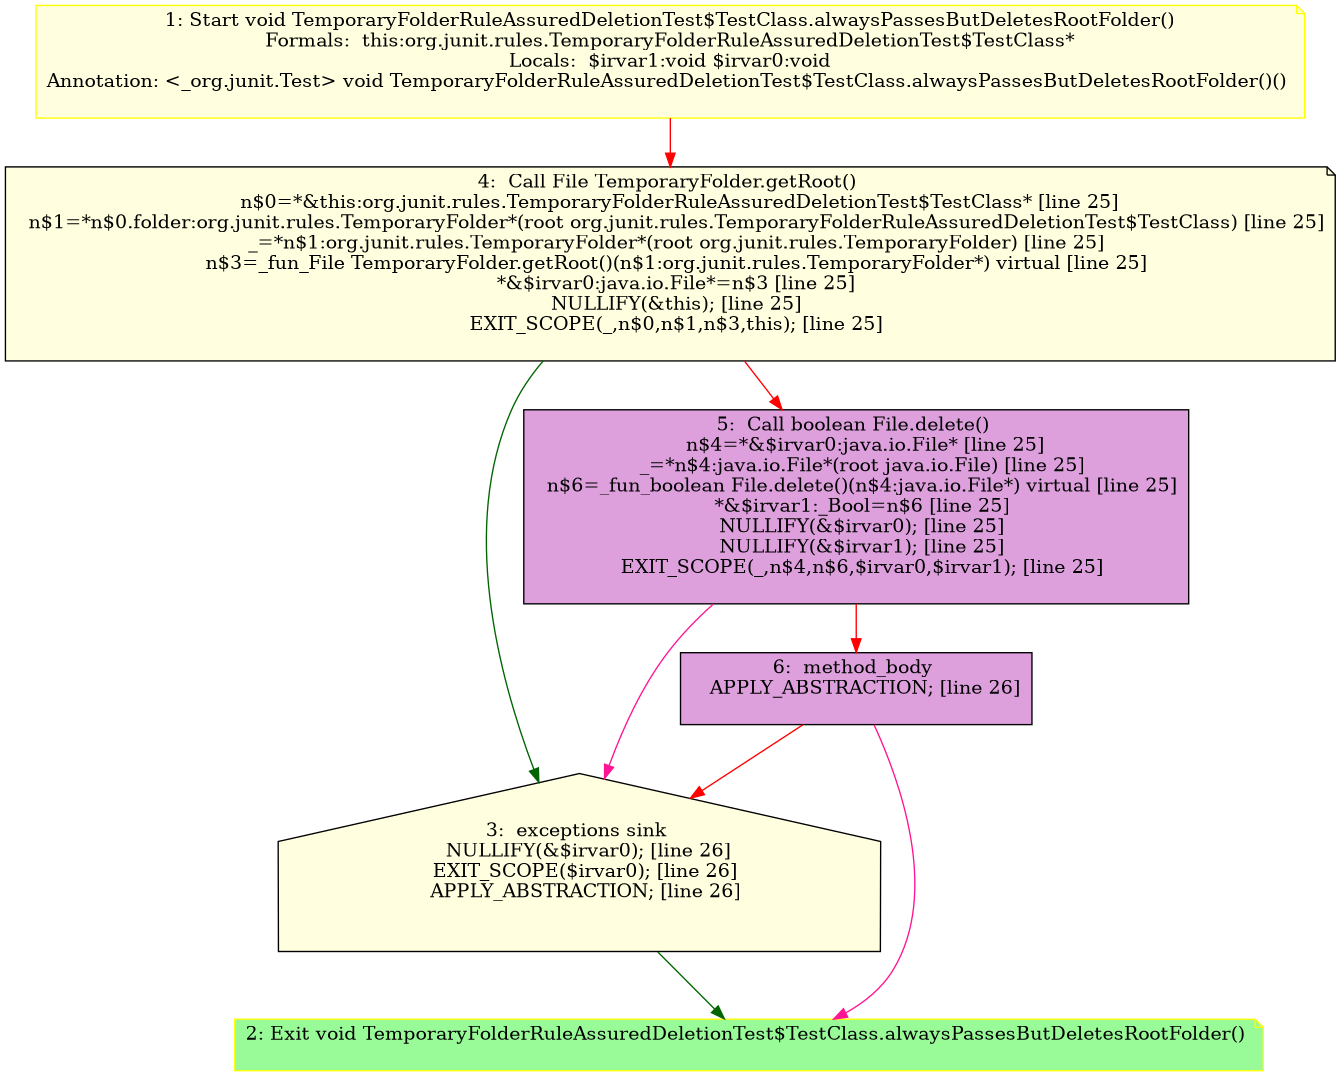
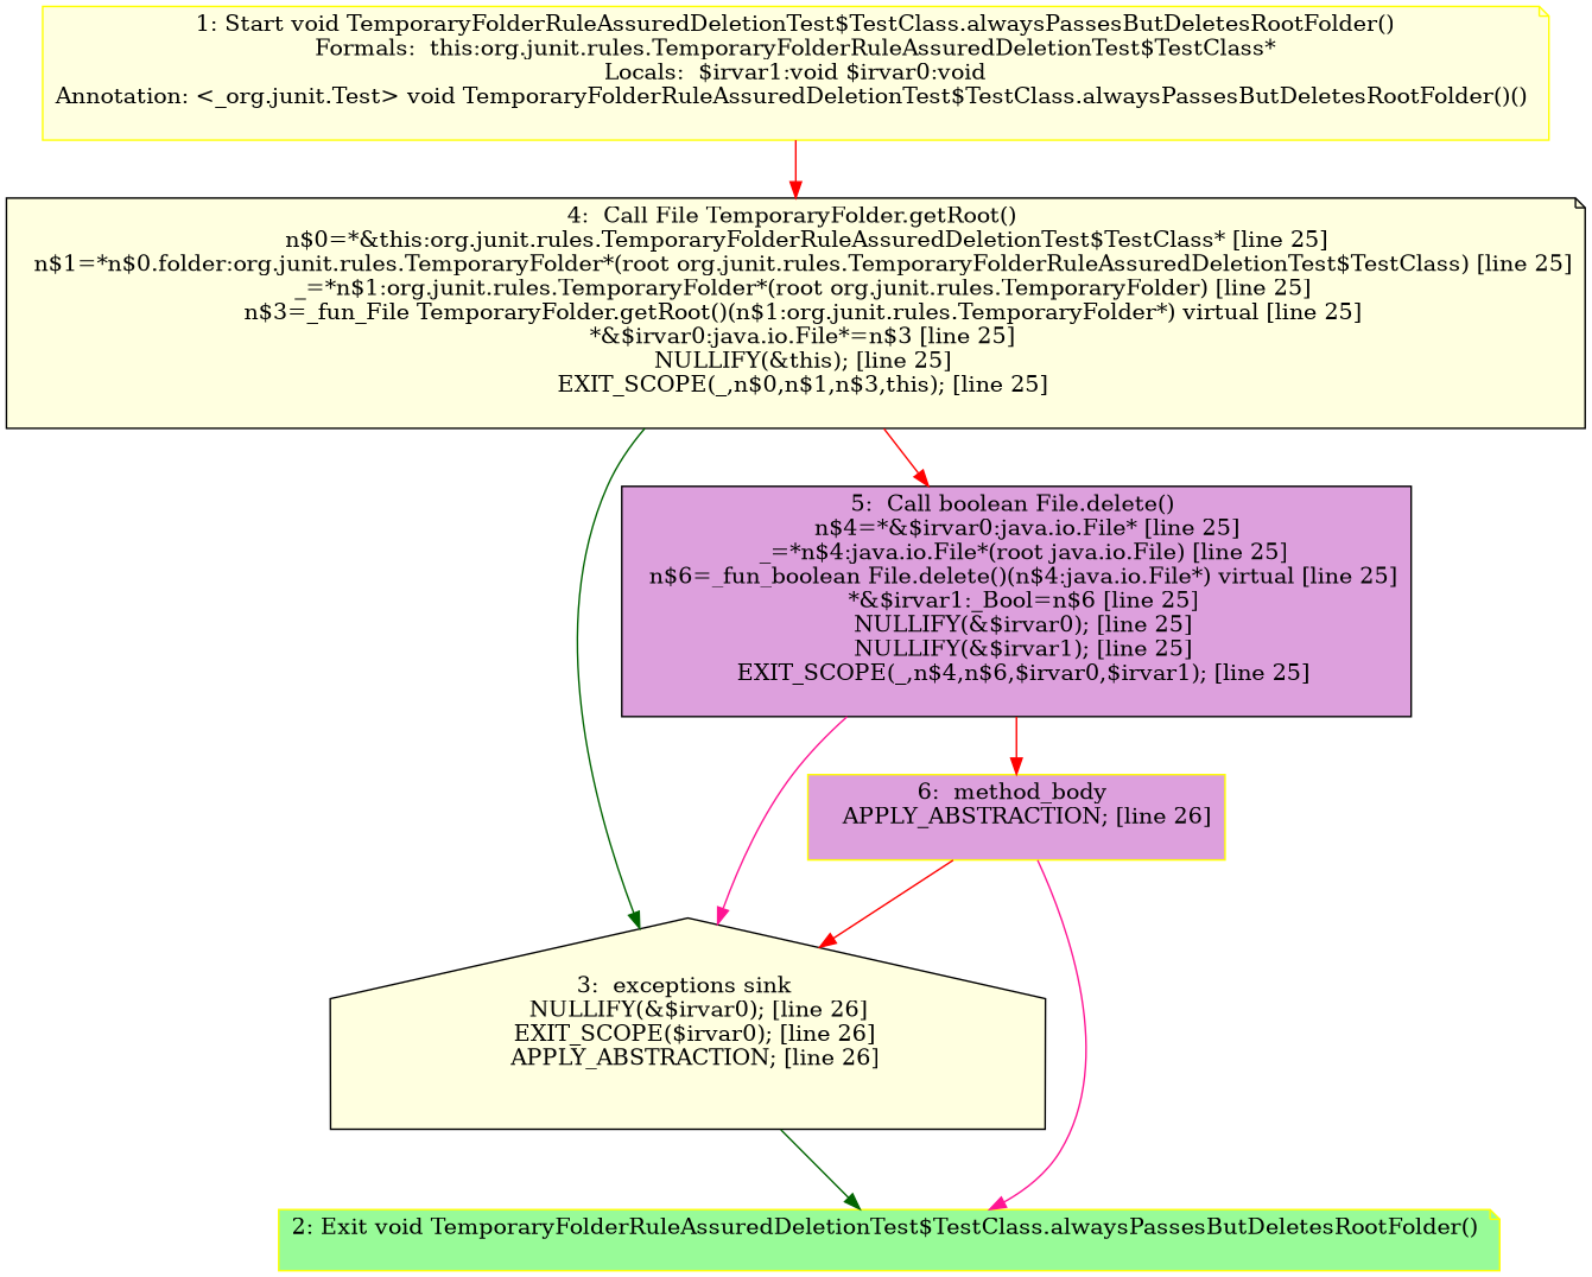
  digraph {
    node [style=filled fillcolor=lightyellow shape=note]
    edge [color=red]
    n1 [color=yellow label="1: Start void TemporaryFolderRuleAssuredDeletionTest$TestClass.alwaysPassesButDeletesRootFolder()\nFormals:  this:org.junit.rules.TemporaryFolderRuleAssuredDeletionTest$TestClass*\nLocals:  $irvar1:void $irvar0:void\nAnnotation: <_org.junit.Test> void TemporaryFolderRuleAssuredDeletionTest$TestClass.alwaysPassesButDeletesRootFolder()() \n  "]
    n2 [label="4:  Call File TemporaryFolder.getRoot() \n   n$0=*&this:org.junit.rules.TemporaryFolderRuleAssuredDeletionTest$TestClass* [line 25]\n  n$1=*n$0.folder:org.junit.rules.TemporaryFolder*(root org.junit.rules.TemporaryFolderRuleAssuredDeletionTest$TestClass) [line 25]\n  _=*n$1:org.junit.rules.TemporaryFolder*(root org.junit.rules.TemporaryFolder) [line 25]\n  n$3=_fun_File TemporaryFolder.getRoot()(n$1:org.junit.rules.TemporaryFolder*) virtual [line 25]\n  *&$irvar0:java.io.File*=n$3 [line 25]\n  NULLIFY(&this); [line 25]\n  EXIT_SCOPE(_,n$0,n$1,n$3,this); [line 25]\n "]
    n3 [label="3:  exceptions sink \n   NULLIFY(&$irvar0); [line 26]\n  EXIT_SCOPE($irvar0); [line 26]\n  APPLY_ABSTRACTION; [line 26]\n " shape=house]
    n4 [label="5:  Call boolean File.delete() \n   n$4=*&$irvar0:java.io.File* [line 25]\n  _=*n$4:java.io.File*(root java.io.File) [line 25]\n  n$6=_fun_boolean File.delete()(n$4:java.io.File*) virtual [line 25]\n  *&$irvar1:_Bool=n$6 [line 25]\n  NULLIFY(&$irvar0); [line 25]\n  NULLIFY(&$irvar1); [line 25]\n  EXIT_SCOPE(_,n$4,n$6,$irvar0,$irvar1); [line 25]\n " shape=box fillcolor=plum]
    n5 [color=yellow label="2: Exit void TemporaryFolderRuleAssuredDeletionTest$TestClass.alwaysPassesButDeletesRootFolder() \n  " fillcolor=palegreen]
-   n6 [label="6:  method_body \n   APPLY_ABSTRACTION; [line 26]\n " shape=box fillcolor=plum]
+   n6 [label="6:  method_body \n   APPLY_ABSTRACTION; [line 26]\n " shape=box fillcolor=plum color=yellow]
    n1 -> n2
    n2 -> n3 [color=darkgreen]
    n2 -> n4
    n3 -> n5 [color=darkgreen]
    n4 -> n3 [color=deeppink]
    n4 -> n6
    n6 -> n3
    n6 -> n5 [color=deeppink]
  }
